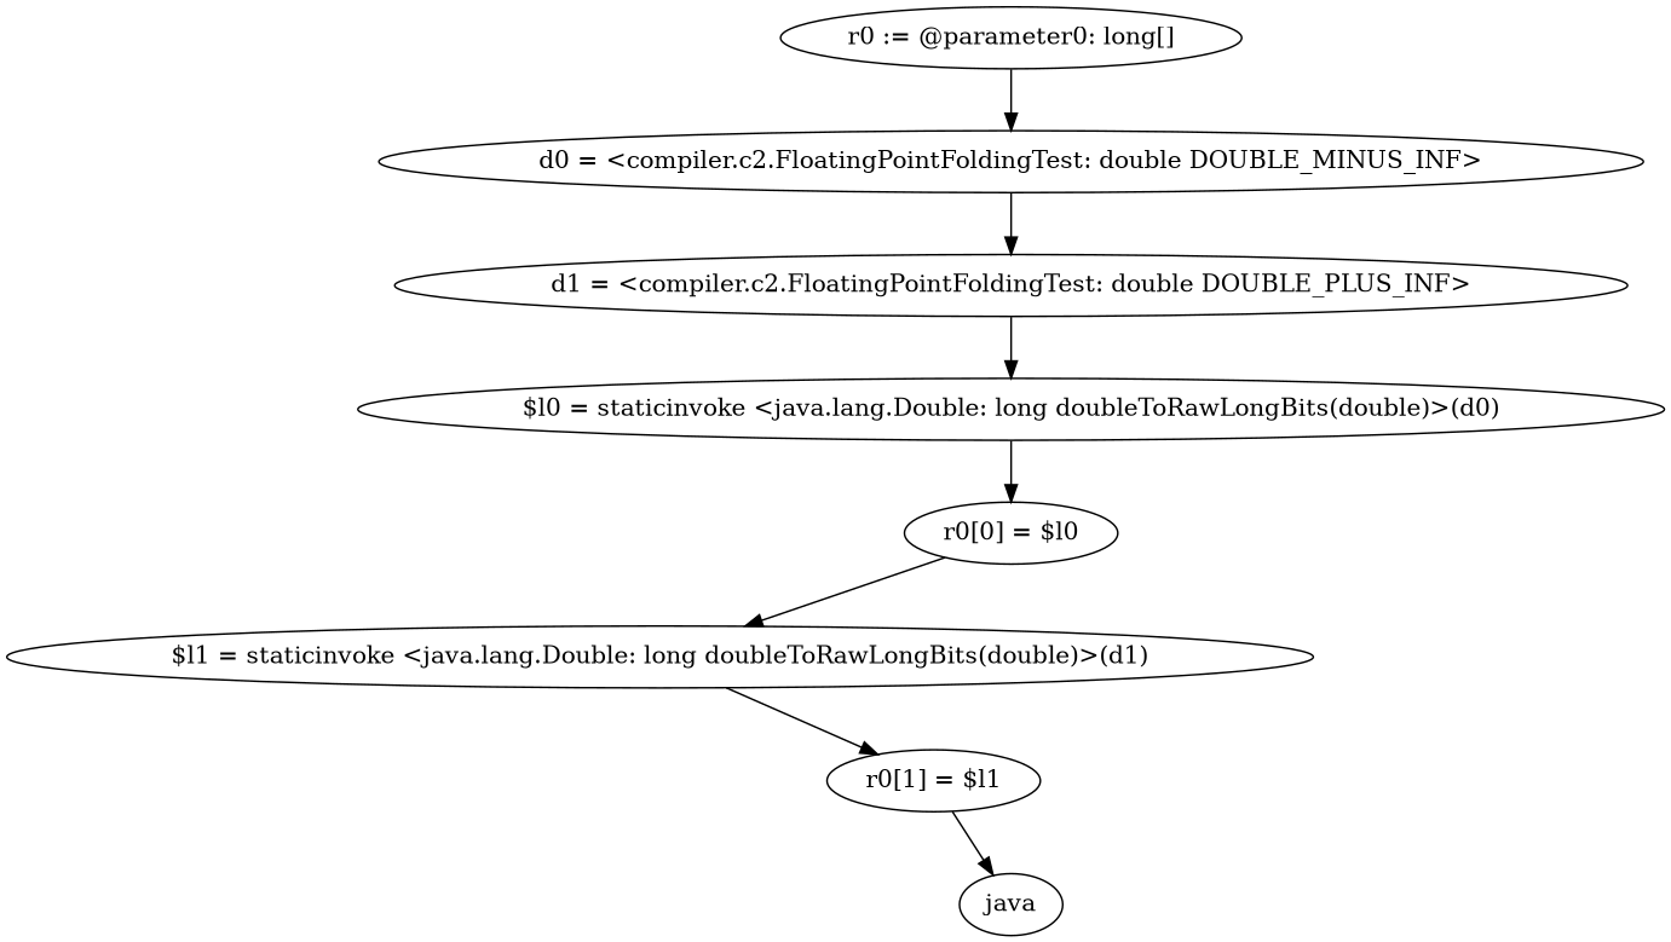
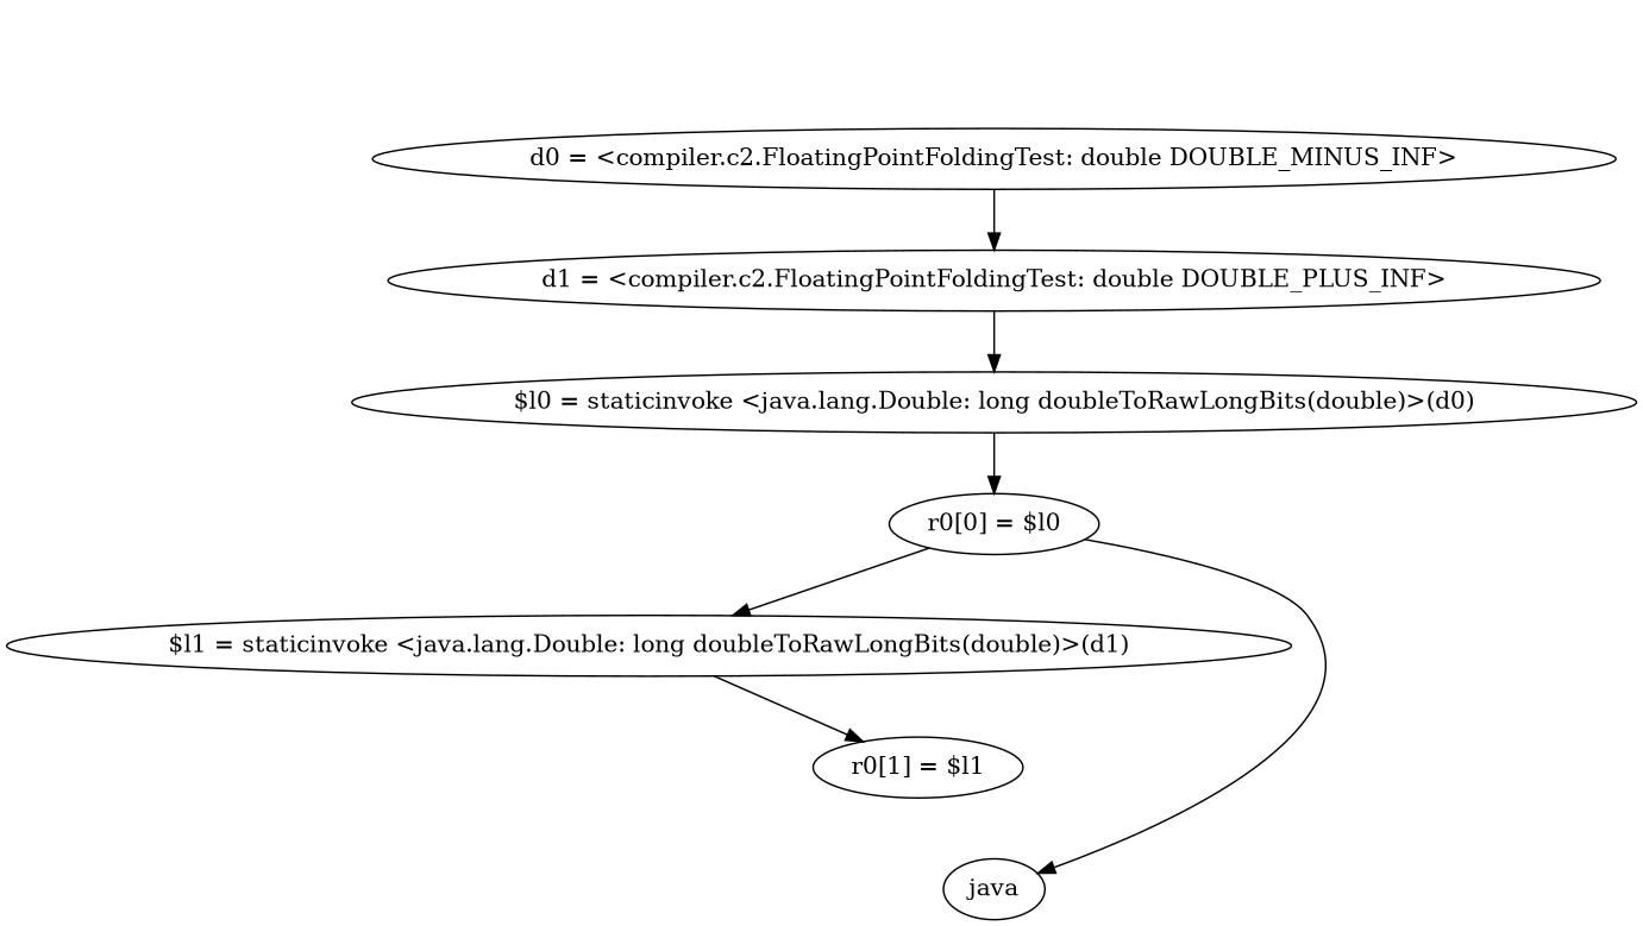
  digraph {
-   "r0 := @parameter0: long[]"
    "d0 = <compiler.c2.FloatingPointFoldingTest: double DOUBLE_MINUS_INF>"
    "d1 = <compiler.c2.FloatingPointFoldingTest: double DOUBLE_PLUS_INF>"
    "$l0 = staticinvoke <java.lang.Double: long doubleToRawLongBits(double)>(d0)"
    "r0[0] = $l0"
    "$l1 = staticinvoke <java.lang.Double: long doubleToRawLongBits(double)>(d1)"
    "r0[1] = $l1"
    n8 [label=java]
-   "r0 := @parameter0: long[]" -> "d0 = <compiler.c2.FloatingPointFoldingTest: double DOUBLE_MINUS_INF>"
    "d0 = <compiler.c2.FloatingPointFoldingTest: double DOUBLE_MINUS_INF>" -> "d1 = <compiler.c2.FloatingPointFoldingTest: double DOUBLE_PLUS_INF>"
    "d1 = <compiler.c2.FloatingPointFoldingTest: double DOUBLE_PLUS_INF>" -> "$l0 = staticinvoke <java.lang.Double: long doubleToRawLongBits(double)>(d0)"
    "$l0 = staticinvoke <java.lang.Double: long doubleToRawLongBits(double)>(d0)" -> "r0[0] = $l0"
    "r0[0] = $l0" -> "$l1 = staticinvoke <java.lang.Double: long doubleToRawLongBits(double)>(d1)"
    "$l1 = staticinvoke <java.lang.Double: long doubleToRawLongBits(double)>(d1)" -> "r0[1] = $l1"
-   "r0[1] = $l1" -> n8
+   "r0[0] = $l0" -> n8
  }
